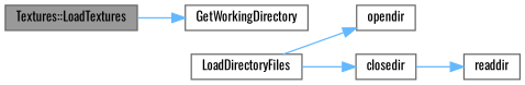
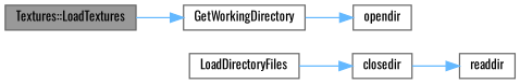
  digraph {
    fontname=Oswald
    rankdir=LR
    node [color=grey40 fillcolor=white fontname=Oswald fontsize=10 shape=box style=filled]
    edge [color=steelblue1 fontname=Oswald fontsize=10 labelfontname=Helvetica labelfontsize=10 style=solid]
    n1 [color=gray40 fillcolor=grey60 fontcolor=black height=0.2 label="Textures::LoadTextures" width=0.4]
    n2 [height=0.2 label=GetWorkingDirectory width=0.4]
    n3 [height=0.2 label=LoadDirectoryFiles width=0.4]
    n4 [height=0.2 label=closedir width=0.4]
    n5 [height=0.2 label=opendir width=0.4]
    n6 [height=0.2 label=readdir width=0.4]
    n1 -> n2
    n3 -> n4
-   n3 -> n5
+   n2 -> n5
    n4 -> n6
  }
